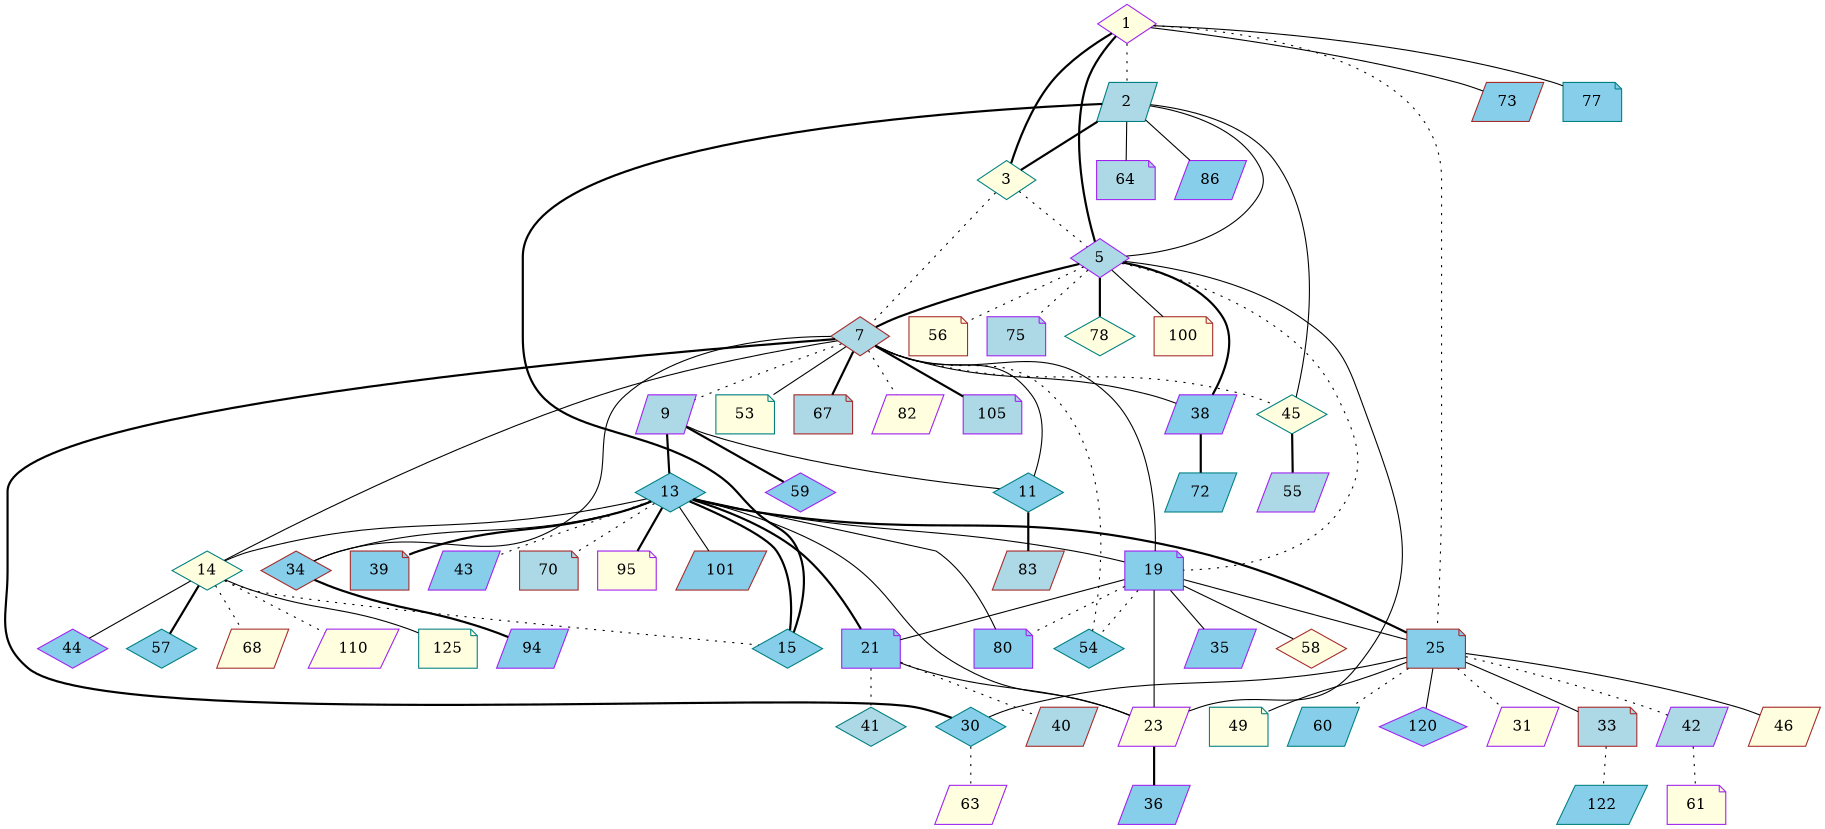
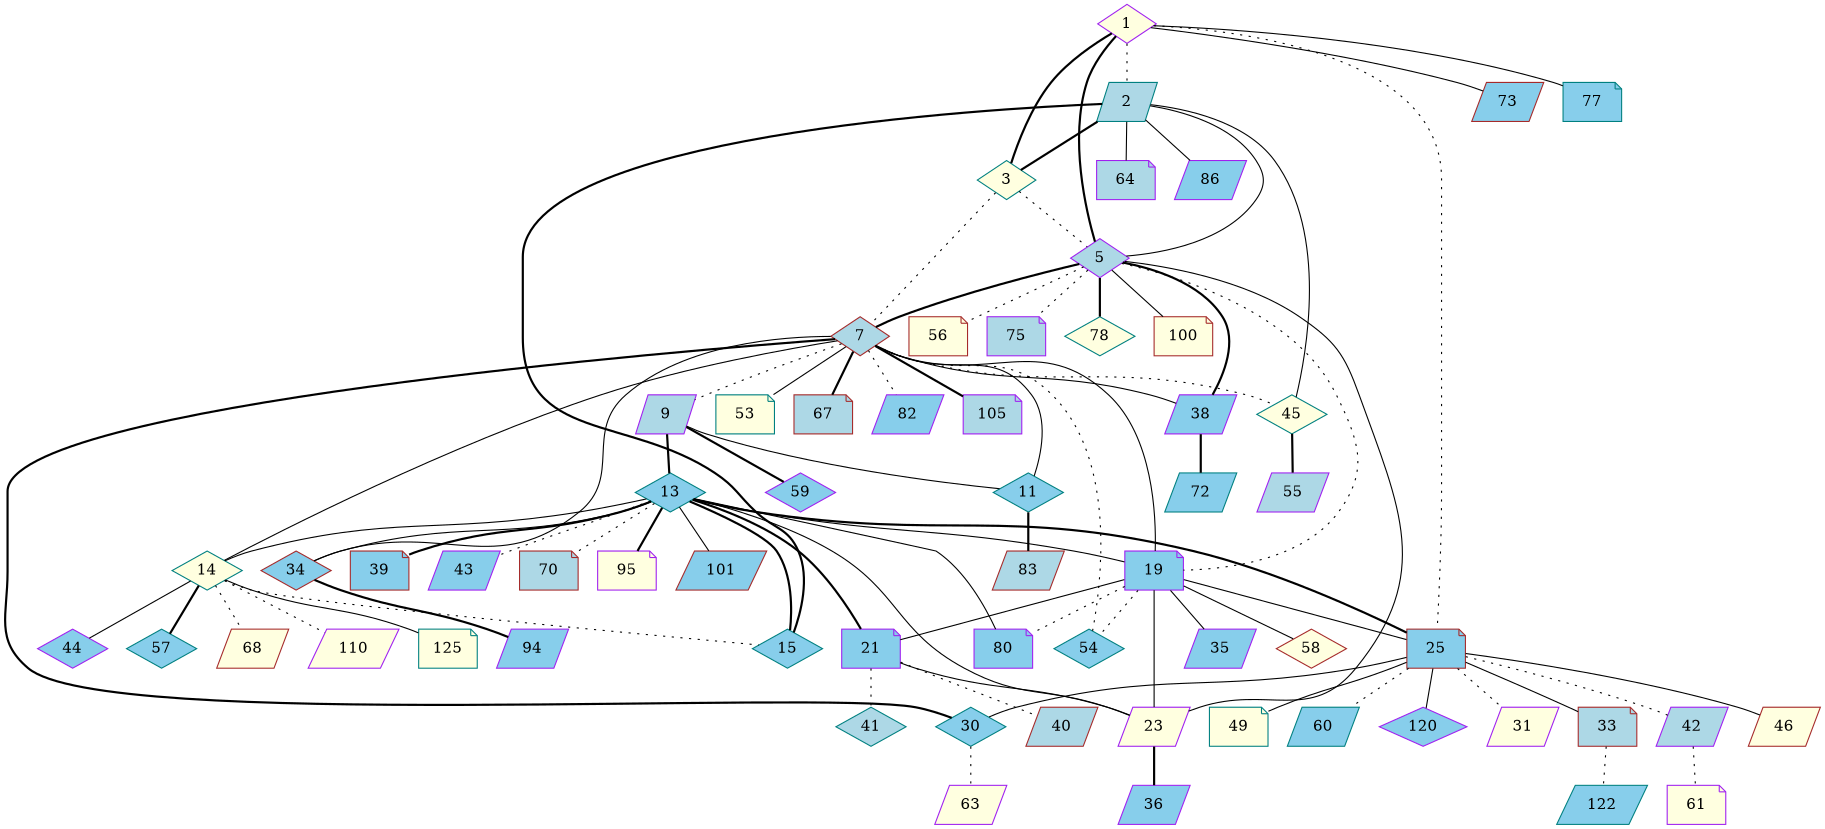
  graph {
    node [color=purple fillcolor=skyblue shape=parallelogram style=filled]
    edge [style=solid]
    1 [fillcolor=lightyellow shape=diamond super="+4+52"]
    2 [color=teal fillcolor=lightblue super="+74+6"]
    3 [color=teal fillcolor=lightyellow shape=diamond]
    5 [fillcolor=lightblue shape=diamond]
    25 [color=brown shape=note super="+29+32+69+26"]
    73 [color=brown]
    77 [color=teal shape=note]
    15 [color=teal shape=diamond super="+102+121+89+81"]
    45 [color=teal fillcolor=lightyellow shape=diamond super="+115"]
    64 [fillcolor=lightblue shape=note]
    86
    7 [color=brown fillcolor=lightblue shape=diamond super="+51+98+108+47+8"]
    19 [shape=note super="+22+124+112"]
    23 [fillcolor=lightyellow super="+84+24+97"]
    38 [super="+48"]
    56 [color=brown fillcolor=lightyellow shape=note]
    75 [fillcolor=lightblue shape=note]
    78 [color=teal fillcolor=lightyellow shape=diamond]
    100 [color=brown fillcolor=lightyellow shape=note super="+117"]
    30 [color=teal shape=diamond super="+104"]
    31 [fillcolor=lightyellow]
    33 [color=brown fillcolor=lightblue shape=note]
    42 [fillcolor=lightblue]
    46 [color=brown fillcolor=lightyellow]
    49 [color=teal fillcolor=lightyellow shape=note super="+116"]
    60 [color=teal]
    120 [shape=diamond]
    55 [fillcolor=lightblue]
    9 [fillcolor=lightblue super="+10+62"]
    11 [color=teal shape=diamond]
    14 [color=teal fillcolor=lightyellow shape=diamond super="+16"]
    34 [color=brown shape=diamond super="+79"]
    53 [color=teal fillcolor=lightyellow shape=note super="+106"]
    54 [color=teal shape=diamond super="+114+87"]
    67 [color=brown fillcolor=lightblue shape=note]
-   82 [fillcolor=lightyellow]
+   82
    105 [fillcolor=lightblue shape=note]
    21 [shape=note super="+37"]
    80 [shape=note]
    35
    58 [color=brown fillcolor=lightyellow shape=diamond]
    36 [super="+113"]
    72 [color=teal]
    13 [color=teal shape=diamond super="+93+18+17"]
    59 [shape=diamond]
    83 [color=brown fillcolor=lightblue]
    44 [shape=diamond super="+71"]
    57 [color=teal shape=diamond]
    68 [color=brown fillcolor=lightyellow]
    110 [fillcolor=lightyellow]
    125 [color=teal fillcolor=lightyellow shape=note]
    63 [fillcolor=lightyellow]
    94
    39 [color=brown shape=note super="+88"]
    43
    70 [color=brown fillcolor=lightblue shape=note]
    95 [fillcolor=lightyellow shape=note]
    101 [color=brown]
    40 [color=brown fillcolor=lightblue]
    41 [color=teal fillcolor=lightblue shape=diamond]
    122 [color=teal]
    61 [fillcolor=lightyellow shape=note]
    1 -- 2 [style=dotted weight=4]
    1 -- 3 [style=bold weight=2]
    1 -- 5 [style=bold weight=2]
    1 -- 25 [style=dotted]
    1 -- 73
    1 -- 77
    2 -- 3 [style=bold weight=2]
    2 -- 5 [weight=2]
    2 -- 15 [style=bold]
    2 -- 45
    2 -- 64
    2 -- 86
    3 -- 5 [style=dotted]
    3 -- 7 [style=dotted]
    5 -- 7 [style=bold]
    5 -- 19 [style=dotted]
    5 -- 23
    5 -- 38 [style=bold]
    5 -- 56 [style=dotted]
    5 -- 75 [style=dotted]
    5 -- 78 [style=bold]
    5 -- 100
    25 -- 30 [weight=5]
    25 -- 31 [style=dotted]
    25 -- 33
    25 -- 42 [style=dotted]
    25 -- 46
    25 -- 49
    25 -- 60 [style=dotted]
    25 -- 120
    45 -- 55 [style=bold]
    7 -- 45 [style=dotted weight=2]
    7 -- 19
    7 -- 38
    7 -- 30 [style=bold]
    7 -- 9 [style=dotted weight=6]
    7 -- 11 [weight=3]
    7 -- 14
    7 -- 34
    7 -- 53
    7 -- 54 [style=dotted]
    7 -- 67 [style=bold]
    7 -- 82 [style=dotted]
    7 -- 105 [style=bold]
    19 -- 25
    19 -- 23 [weight=4]
    19 -- 54 [style=dotted]
    19 -- 21 [weight=2]
    19 -- 80 [style=dotted]
    19 -- 35
    19 -- 58
    23 -- 36 [style=bold]
    38 -- 72 [style=bold]
    30 -- 63 [style=dotted]
    33 -- 122 [style=dotted]
    42 -- 61 [style=dotted]
    9 -- 11 [weight=2]
    9 -- 13 [style=bold]
    9 -- 59 [style=bold]
    11 -- 83 [style=bold]
    14 -- 15 [style=dotted weight=2]
    14 -- 44
    14 -- 57 [style=bold]
    14 -- 68 [style=dotted]
    14 -- 110 [style=dotted]
    14 -- 125
    34 -- 94 [style=bold]
    21 -- 23 [weight=2]
    21 -- 40 [style=dotted]
    21 -- 41 [style=dotted]
    13 -- 25 [style=bold]
    13 -- 15 [style=bold weight=3]
    13 -- 19 [weight=2]
    13 -- 23 [weight=2]
    13 -- 14 [weight=6]
    13 -- 34
    13 -- 21 [style=bold]
    13 -- 80
    13 -- 39 [style=bold]
    13 -- 43 [style=dotted]
    13 -- 70 [style=dotted]
    13 -- 95 [style=bold]
    13 -- 101
  }
